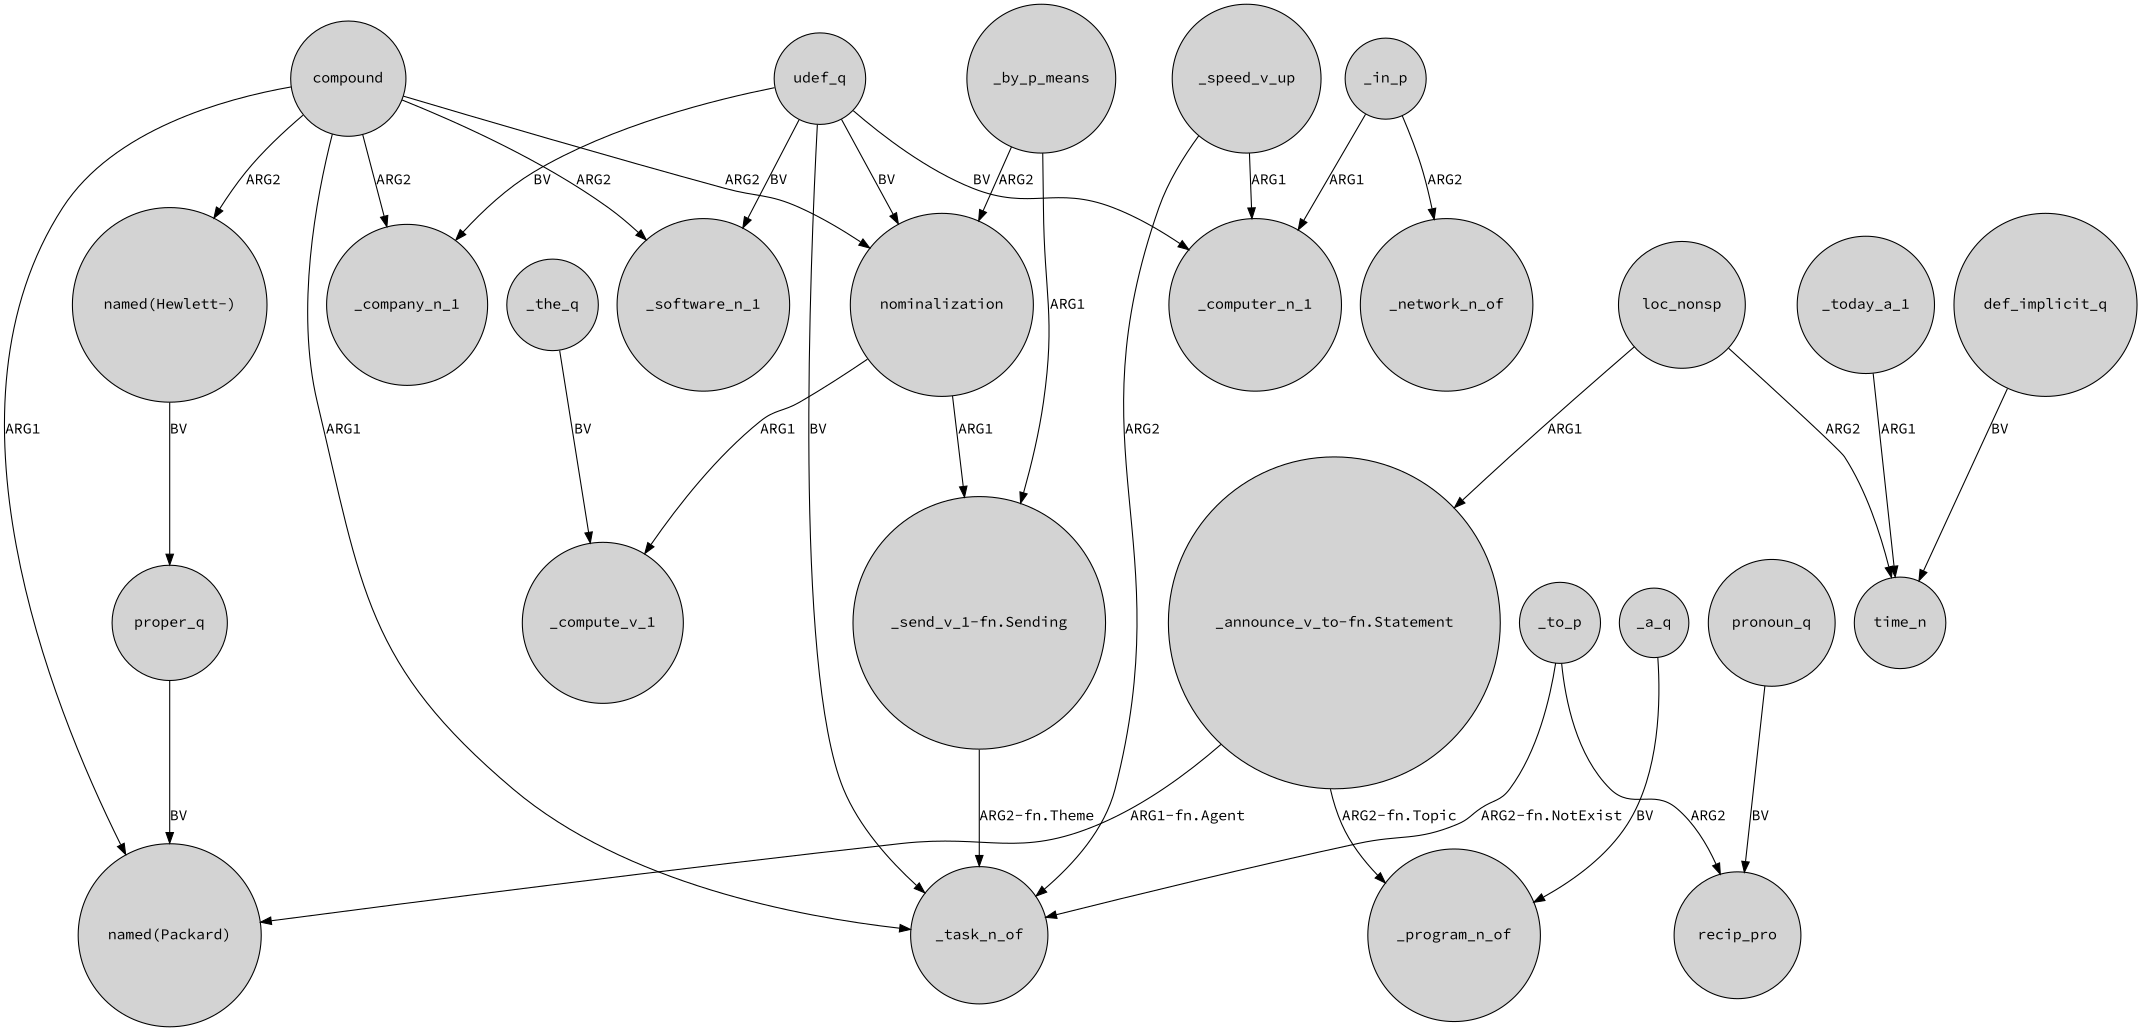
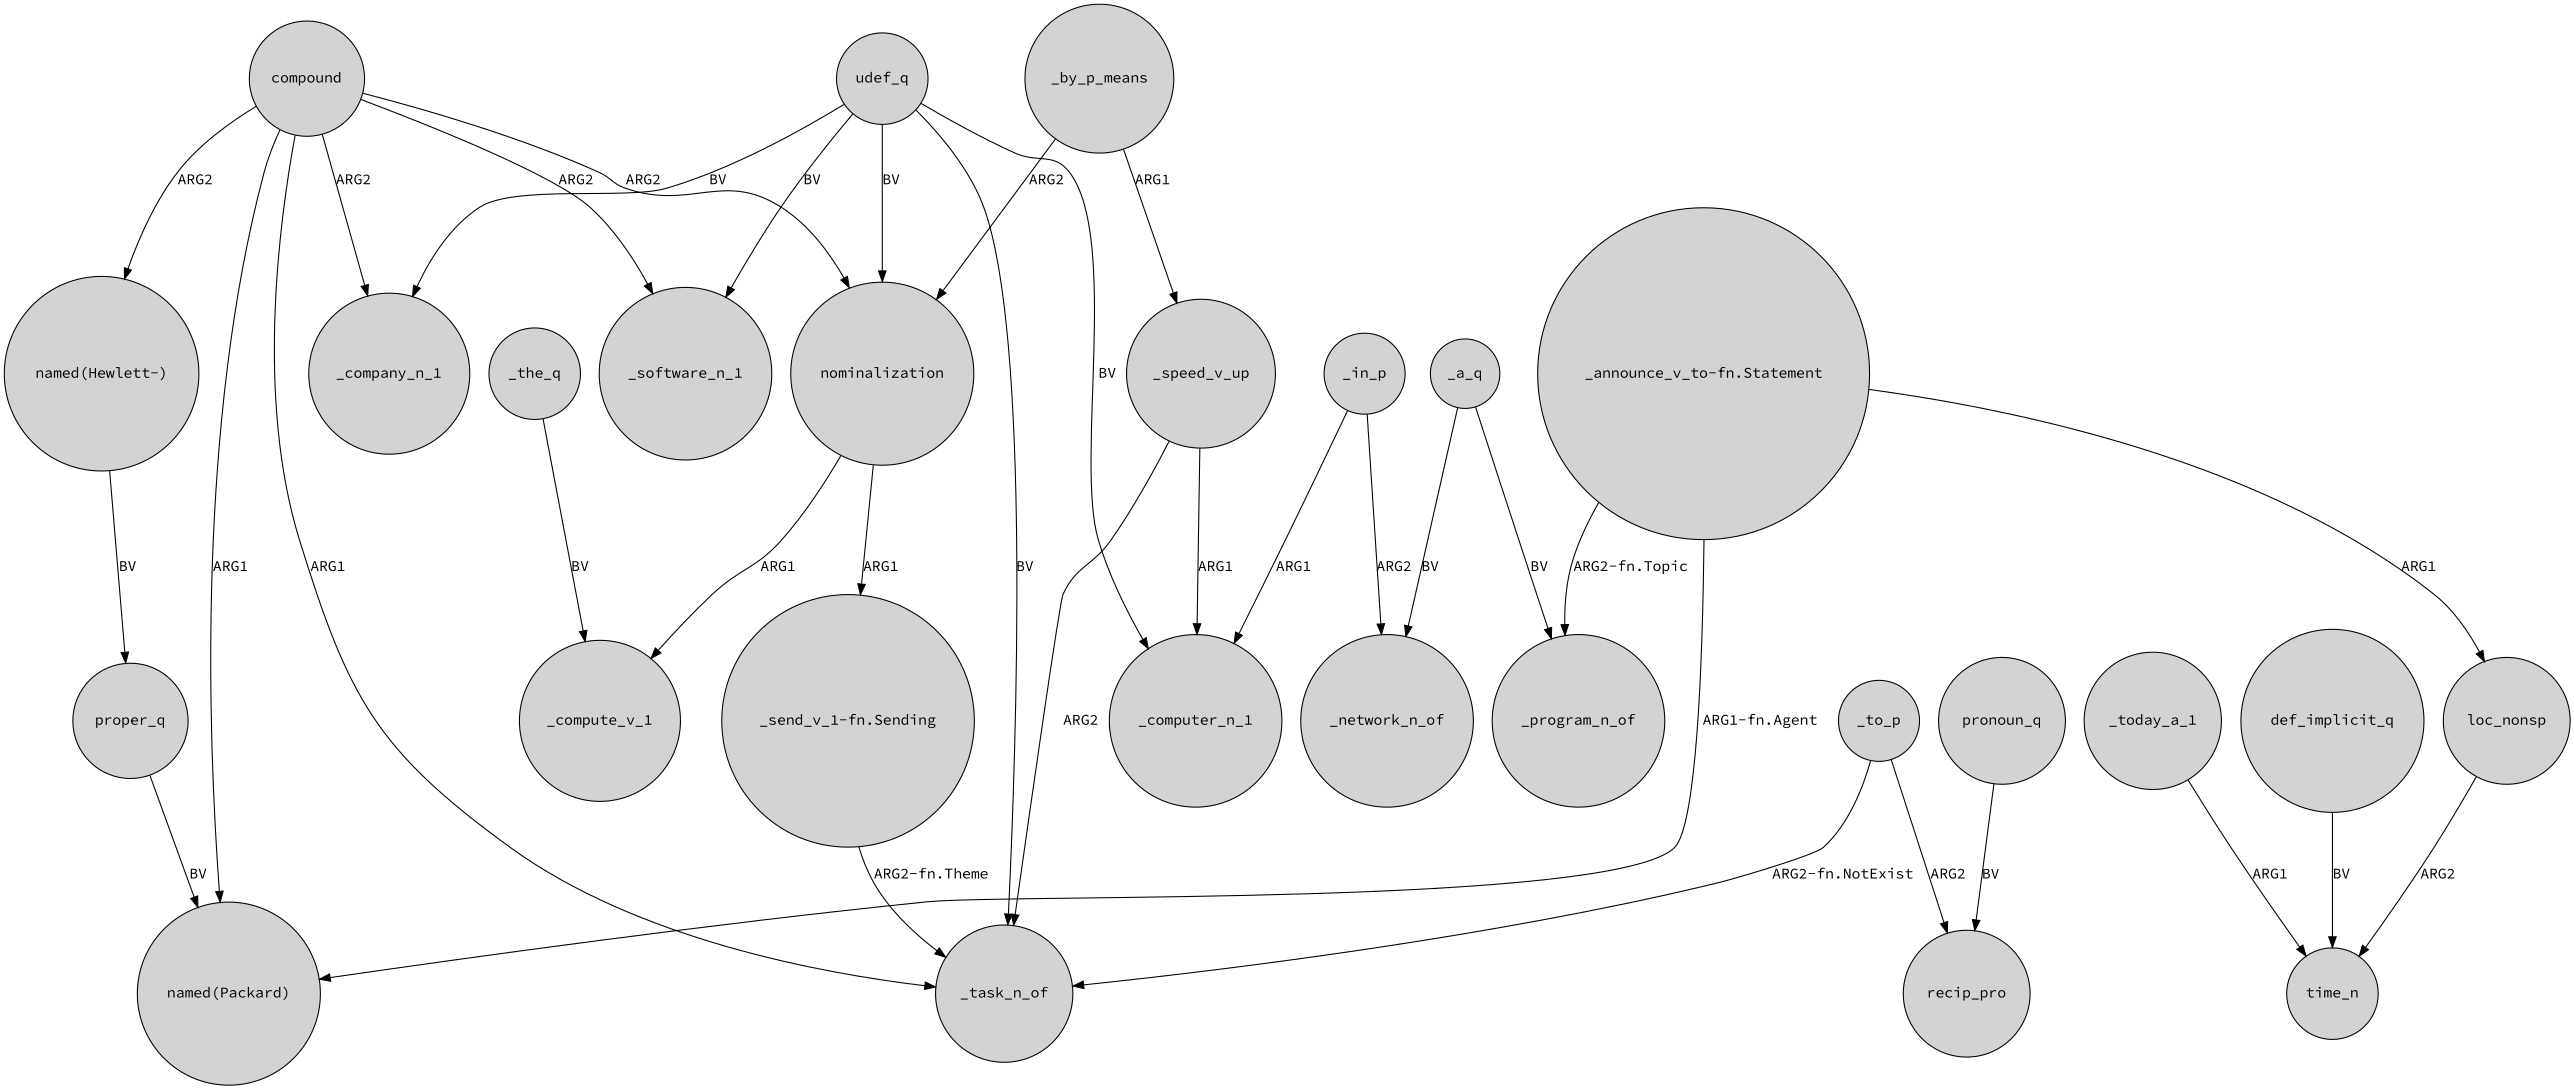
  digraph {
    fontname="Source Code Pro"
    node [fontname="Source Code Pro" shape=circle style=filled]
    edge [fontname="Source Code Pro"]
    udef_q
    _software_n_1
    _computer_n_1
    _task_n_of
    nominalization
    _company_n_1
    "_send_v_1-fn.Sending"
    _compute_v_1
    _in_p
    _network_n_of
    _today_a_1
    time_n
    proper_q
    "named(Packard)"
    "named(Hewlett-)"
    compound
    _speed_v_up
    _by_p_means
    _the_q
    _to_p
    recip_pro
    loc_nonsp
    "_announce_v_to-fn.Statement"
    _program_n_of
    _a_q
    pronoun_q
    def_implicit_q
    udef_q -> _software_n_1 [label=BV]
    udef_q -> _computer_n_1 [label=BV]
    udef_q -> _task_n_of [label=BV]
    udef_q -> nominalization [label=BV]
    udef_q -> _company_n_1 [label=BV]
    nominalization -> "_send_v_1-fn.Sending" [label=ARG1]
    nominalization -> _compute_v_1 [label=ARG1]
    "_send_v_1-fn.Sending" -> _task_n_of [label="ARG2-fn.Theme"]
    _in_p -> _computer_n_1 [label=ARG1]
    _in_p -> _network_n_of [label=ARG2]
    _today_a_1 -> time_n [label=ARG1]
    proper_q -> "named(Packard)" [label=BV]
    "named(Hewlett-)" -> proper_q [label=BV]
    compound -> _software_n_1 [label=ARG2]
    compound -> _task_n_of [label=ARG1]
    compound -> nominalization [label=ARG2]
    compound -> _company_n_1 [label=ARG2]
    compound -> "named(Packard)" [label=ARG1]
    compound -> "named(Hewlett-)" [label=ARG2]
    _speed_v_up -> _computer_n_1 [label=ARG1]
    _speed_v_up -> _task_n_of [label=ARG2]
    _by_p_means -> nominalization [label=ARG2]
-   _by_p_means -> "_send_v_1-fn.Sending" [label=ARG1]
+   _by_p_means -> _speed_v_up [label=ARG1]
    _the_q -> _compute_v_1 [label=BV]
    _to_p -> _task_n_of [label="ARG2-fn.NotExist"]
    _to_p -> recip_pro [label=ARG2]
    loc_nonsp -> time_n [label=ARG2]
-   loc_nonsp -> "_announce_v_to-fn.Statement" [label=ARG1]
+   "_announce_v_to-fn.Statement" -> loc_nonsp [label=ARG1]
    "_announce_v_to-fn.Statement" -> "named(Packard)" [label="ARG1-fn.Agent"]
    "_announce_v_to-fn.Statement" -> _program_n_of [label="ARG2-fn.Topic"]
+   _a_q -> _network_n_of [label=BV]
    _a_q -> _program_n_of [label=BV]
    pronoun_q -> recip_pro [label=BV]
    def_implicit_q -> time_n [label=BV]
  }
